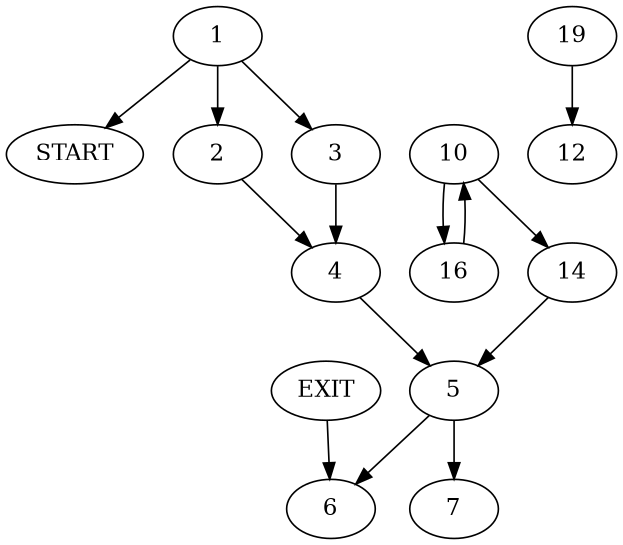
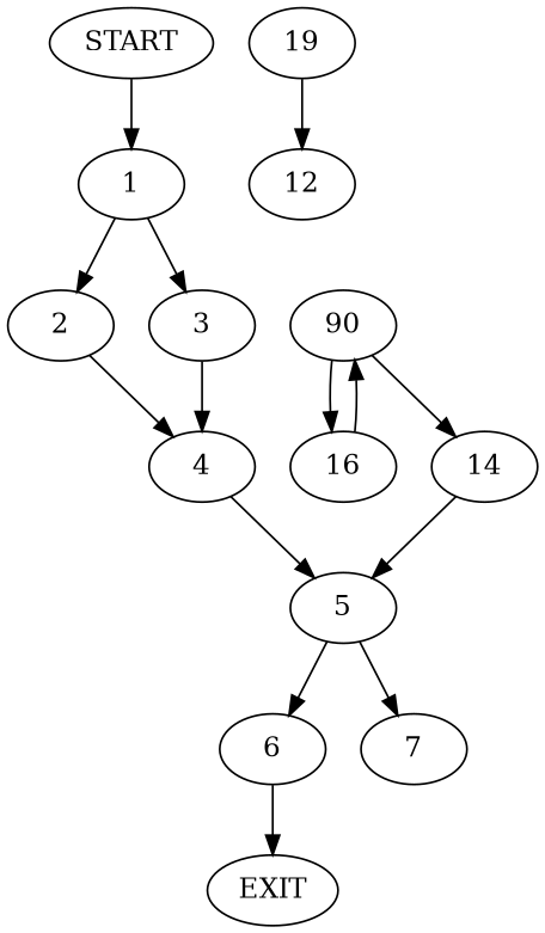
  digraph {
    n1 [label=START]
    1
    2
    3
    n5 [label=EXIT]
    4
    5
    6
    7
    n10 [label=16]
-   10
+   10 [label=90]
    14
    n13 [label=19]
    12
-   1 -> n1
+   n1 -> 1
    1 -> 2
    1 -> 3
    2 -> 4
    3 -> 4
    4 -> 5
    5 -> 6
    5 -> 7
-   n5 -> 6
+   6 -> n5
    n10 -> 10
    10 -> n10
    10 -> 14
    14 -> 5
    n13 -> 12
  }
